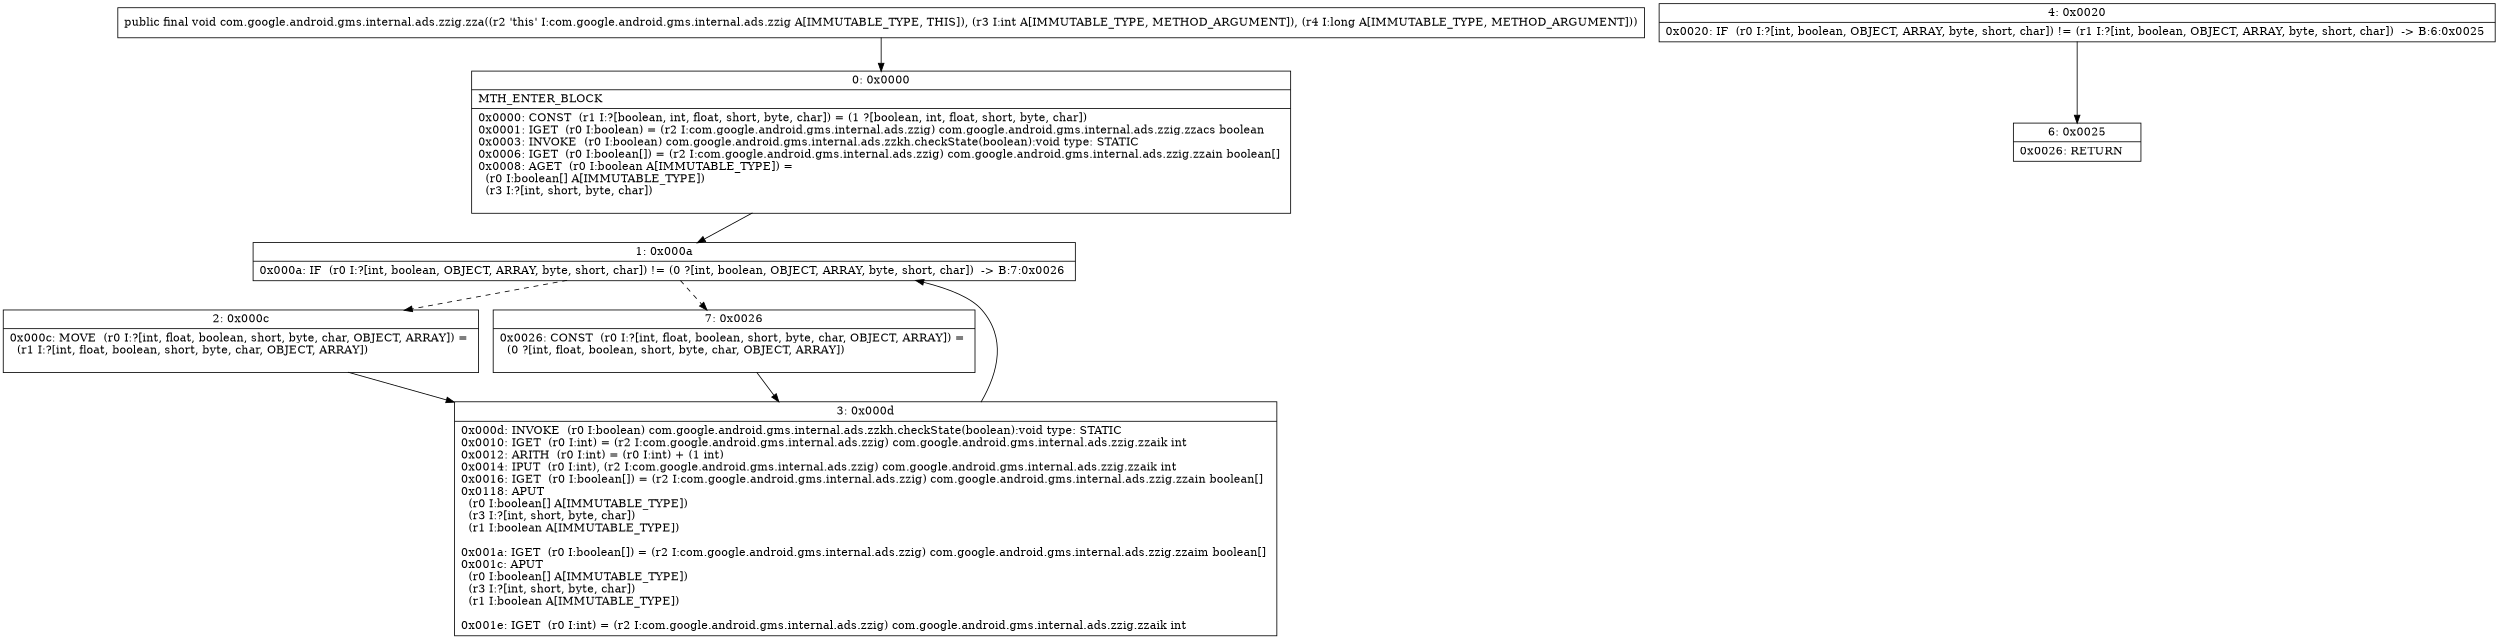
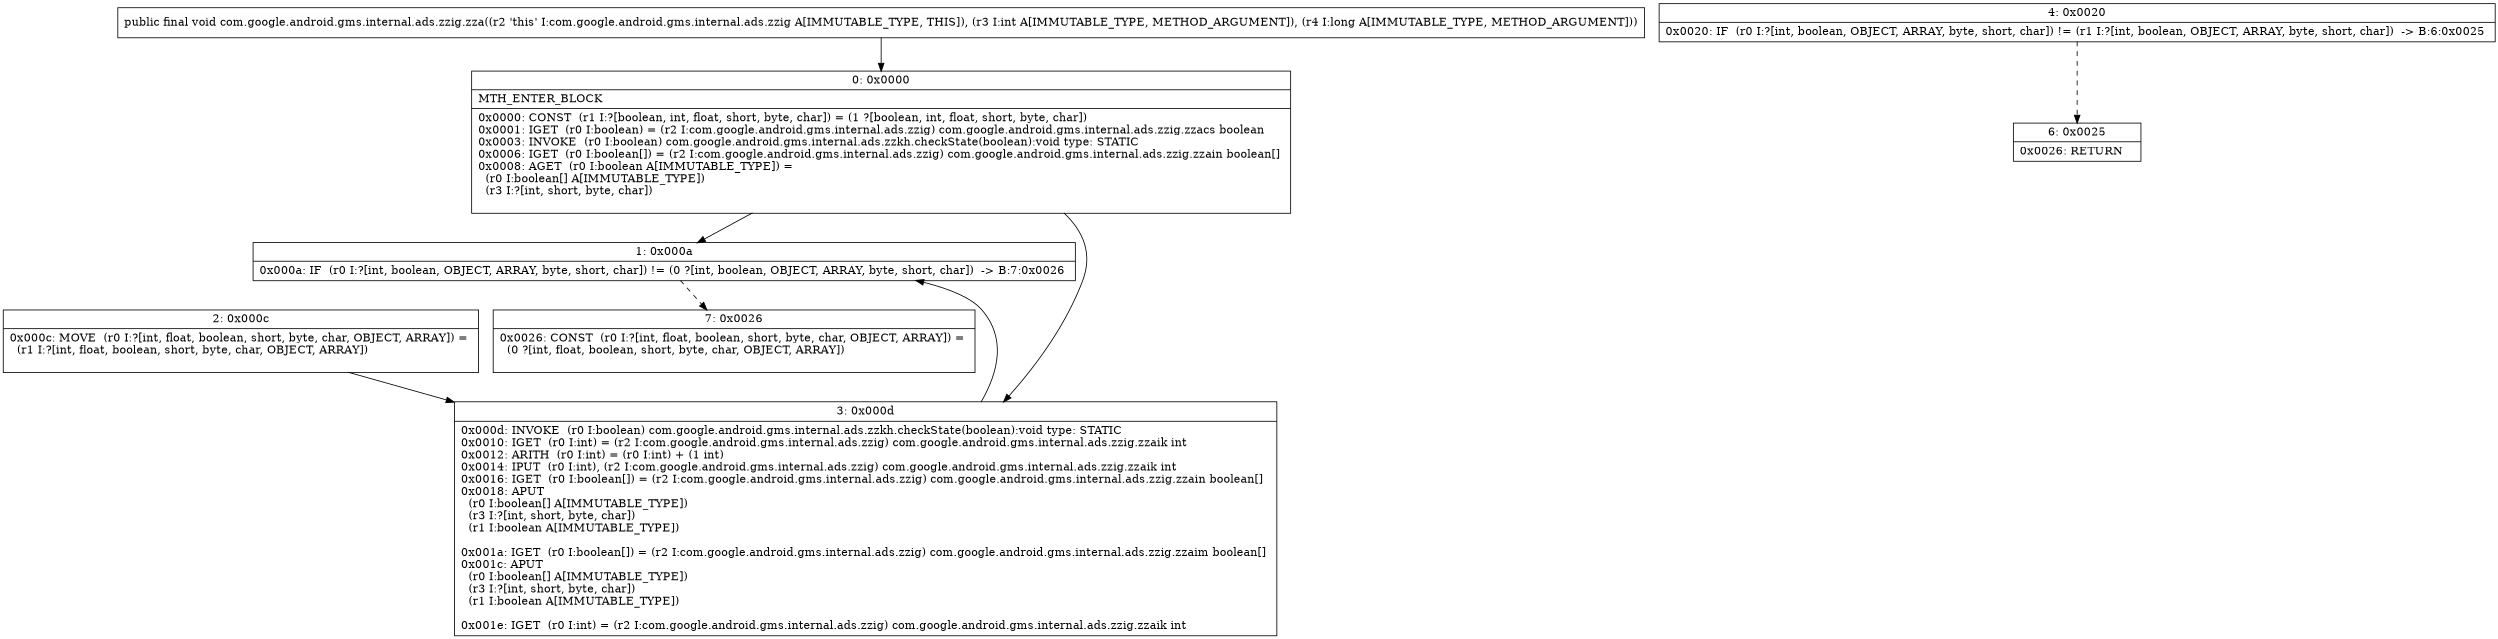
  digraph {
    node [shape=record]
    n1 [label="{0\:\ 0x0000|MTH_ENTER_BLOCK\l|0x0000: CONST  (r1 I:?[boolean, int, float, short, byte, char]) = (1 ?[boolean, int, float, short, byte, char]) \l0x0001: IGET  (r0 I:boolean) = (r2 I:com.google.android.gms.internal.ads.zzig) com.google.android.gms.internal.ads.zzig.zzacs boolean \l0x0003: INVOKE  (r0 I:boolean) com.google.android.gms.internal.ads.zzkh.checkState(boolean):void type: STATIC \l0x0006: IGET  (r0 I:boolean[]) = (r2 I:com.google.android.gms.internal.ads.zzig) com.google.android.gms.internal.ads.zzig.zzain boolean[] \l0x0008: AGET  (r0 I:boolean A[IMMUTABLE_TYPE]) = \l  (r0 I:boolean[] A[IMMUTABLE_TYPE])\l  (r3 I:?[int, short, byte, char])\l \l}"]
    n2 [label="{1\:\ 0x000a|0x000a: IF  (r0 I:?[int, boolean, OBJECT, ARRAY, byte, short, char]) != (0 ?[int, boolean, OBJECT, ARRAY, byte, short, char])  \-\> B:7:0x0026 \l}"]
    n3 [label="{2\:\ 0x000c|0x000c: MOVE  (r0 I:?[int, float, boolean, short, byte, char, OBJECT, ARRAY]) = \l  (r1 I:?[int, float, boolean, short, byte, char, OBJECT, ARRAY])\l \l}"]
    n4 [label="{7\:\ 0x0026|0x0026: CONST  (r0 I:?[int, float, boolean, short, byte, char, OBJECT, ARRAY]) = \l  (0 ?[int, float, boolean, short, byte, char, OBJECT, ARRAY])\l \l}"]
-   n5 [label="{3\:\ 0x000d|0x000d: INVOKE  (r0 I:boolean) com.google.android.gms.internal.ads.zzkh.checkState(boolean):void type: STATIC \l0x0010: IGET  (r0 I:int) = (r2 I:com.google.android.gms.internal.ads.zzig) com.google.android.gms.internal.ads.zzig.zzaik int \l0x0012: ARITH  (r0 I:int) = (r0 I:int) + (1 int) \l0x0014: IPUT  (r0 I:int), (r2 I:com.google.android.gms.internal.ads.zzig) com.google.android.gms.internal.ads.zzig.zzaik int \l0x0016: IGET  (r0 I:boolean[]) = (r2 I:com.google.android.gms.internal.ads.zzig) com.google.android.gms.internal.ads.zzig.zzain boolean[] \l0x0118: APUT  \l  (r0 I:boolean[] A[IMMUTABLE_TYPE])\l  (r3 I:?[int, short, byte, char])\l  (r1 I:boolean A[IMMUTABLE_TYPE])\l \l0x001a: IGET  (r0 I:boolean[]) = (r2 I:com.google.android.gms.internal.ads.zzig) com.google.android.gms.internal.ads.zzig.zzaim boolean[] \l0x001c: APUT  \l  (r0 I:boolean[] A[IMMUTABLE_TYPE])\l  (r3 I:?[int, short, byte, char])\l  (r1 I:boolean A[IMMUTABLE_TYPE])\l \l0x001e: IGET  (r0 I:int) = (r2 I:com.google.android.gms.internal.ads.zzig) com.google.android.gms.internal.ads.zzig.zzaik int \l}"]
+   n5 [label="{3\:\ 0x000d|0x000d: INVOKE  (r0 I:boolean) com.google.android.gms.internal.ads.zzkh.checkState(boolean):void type: STATIC \l0x0010: IGET  (r0 I:int) = (r2 I:com.google.android.gms.internal.ads.zzig) com.google.android.gms.internal.ads.zzig.zzaik int \l0x0012: ARITH  (r0 I:int) = (r0 I:int) + (1 int) \l0x0014: IPUT  (r0 I:int), (r2 I:com.google.android.gms.internal.ads.zzig) com.google.android.gms.internal.ads.zzig.zzaik int \l0x0016: IGET  (r0 I:boolean[]) = (r2 I:com.google.android.gms.internal.ads.zzig) com.google.android.gms.internal.ads.zzig.zzain boolean[] \l0x0018: APUT  \l  (r0 I:boolean[] A[IMMUTABLE_TYPE])\l  (r3 I:?[int, short, byte, char])\l  (r1 I:boolean A[IMMUTABLE_TYPE])\l \l0x001a: IGET  (r0 I:boolean[]) = (r2 I:com.google.android.gms.internal.ads.zzig) com.google.android.gms.internal.ads.zzig.zzaim boolean[] \l0x001c: APUT  \l  (r0 I:boolean[] A[IMMUTABLE_TYPE])\l  (r3 I:?[int, short, byte, char])\l  (r1 I:boolean A[IMMUTABLE_TYPE])\l \l0x001e: IGET  (r0 I:int) = (r2 I:com.google.android.gms.internal.ads.zzig) com.google.android.gms.internal.ads.zzig.zzaik int \l}"]
    n6 [label="{4\:\ 0x0020|0x0020: IF  (r0 I:?[int, boolean, OBJECT, ARRAY, byte, short, char]) != (r1 I:?[int, boolean, OBJECT, ARRAY, byte, short, char])  \-\> B:6:0x0025 \l}"]
    n7 [label="{6\:\ 0x0025|0x0026: RETURN   \l}"]
    n8 [label="{public final void com.google.android.gms.internal.ads.zzig.zza((r2 'this' I:com.google.android.gms.internal.ads.zzig A[IMMUTABLE_TYPE, THIS]), (r3 I:int A[IMMUTABLE_TYPE, METHOD_ARGUMENT]), (r4 I:long A[IMMUTABLE_TYPE, METHOD_ARGUMENT])) }"]
    n1 -> n2
-   n2 -> n3 [style=dashed]
    n2 -> n4 [style=dashed]
    n3 -> n5
-   n4 -> n5
+   n1 -> n5
    n5 -> n2
-   n6 -> n7
+   n6 -> n7 [style=dashed]
    n8 -> n1
  }
